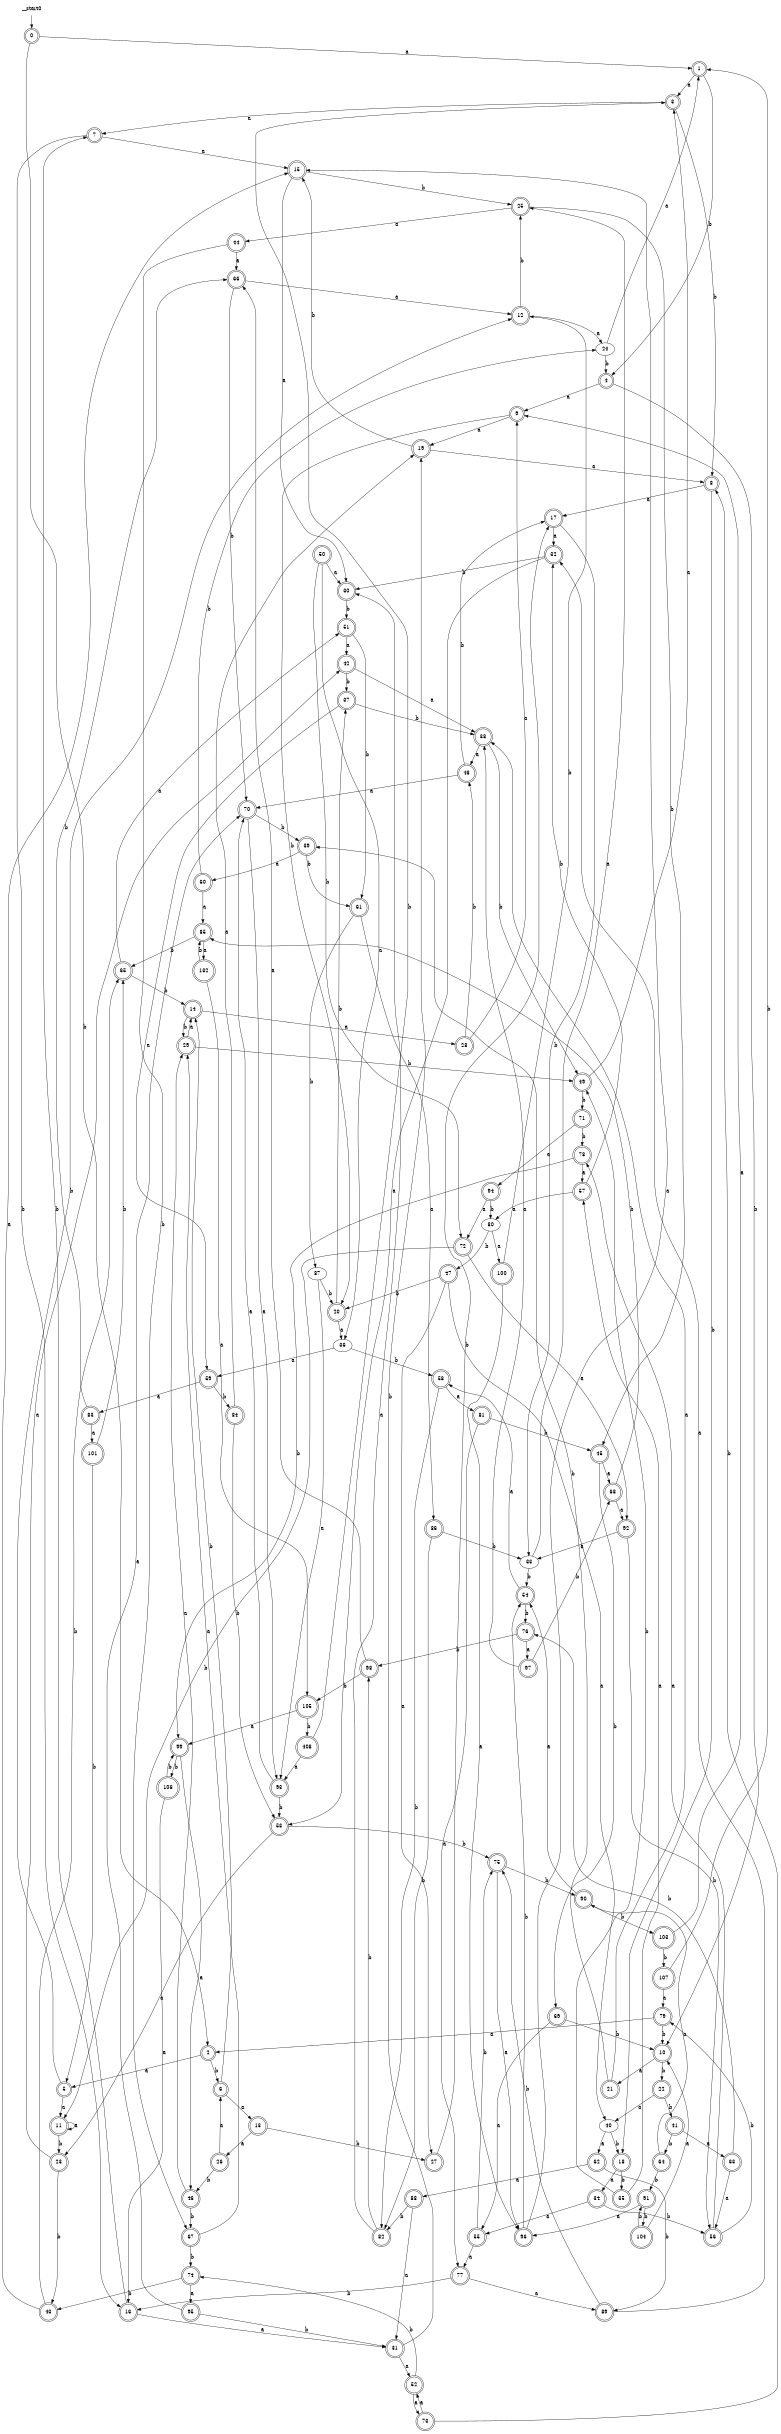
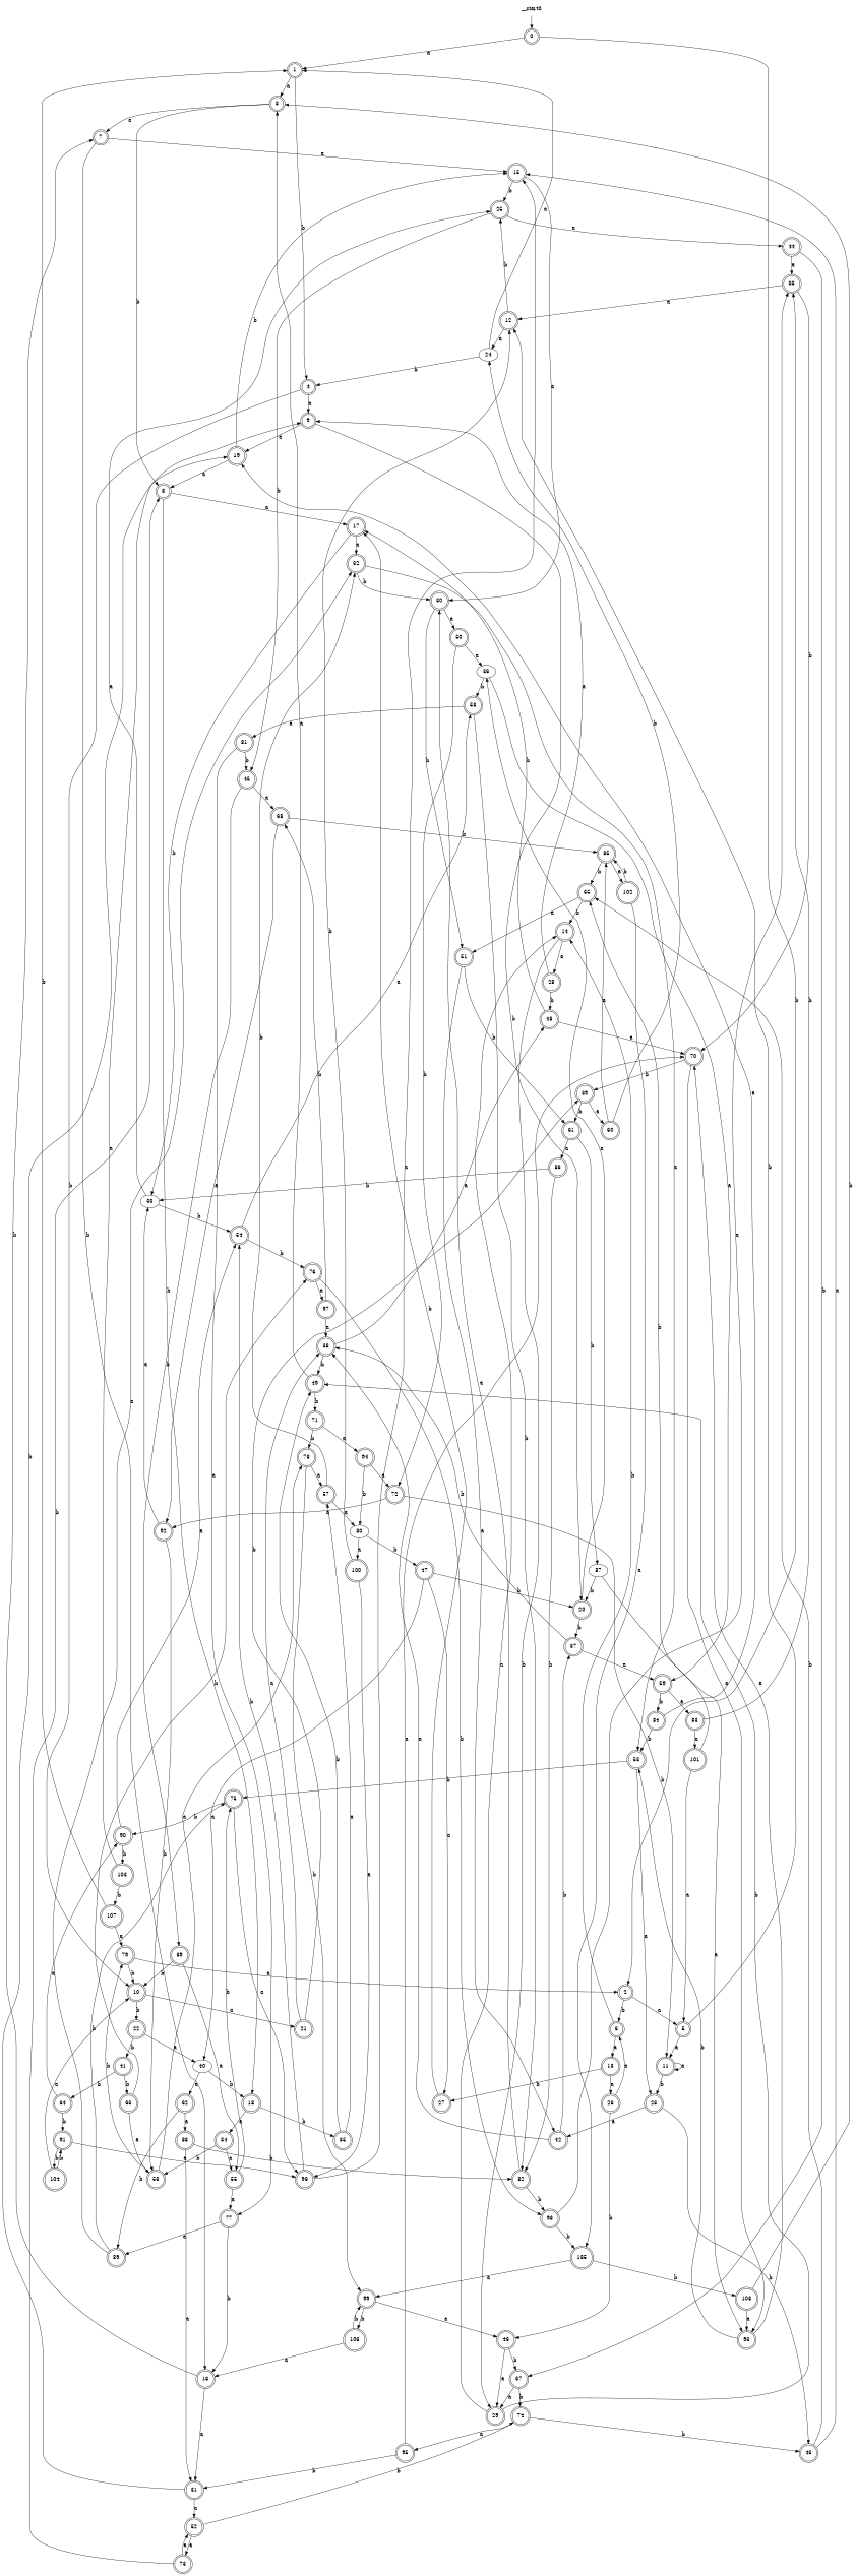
  digraph {
    node [shape=doublecircle]
    __start0 [shape=none]
    0
    1
    2
    3
    4
    5
    6
    7
    8
    9
    10
    11
    12
    13
    14
    15
    16
    17
    18
    19
    20
    21
    22
    23
    24 [shape=""]
    25
    26
    27
    28
    29
    30
    31
    32
    33 [shape=""]
    34
    35
    36 [shape=""]
    37
    38
    39
    40 [shape=""]
    41
    42
    43
    44
    45
    46
    48
    49
    50
    51
    52
    53
    54
    55
    56
    57
    58
    59
    60
    61
    62
    63
    64
    65
    66
    67
    68
    69
    47
    70
    71
    72
    73
    74
    75
    76
    77
    78
    79
    80 [shape=""]
    81
    82
    83
    84
    85
    86
    87 [shape=""]
    88
    89
    90
    91
    92
    93
    94
    95
    96
    97
    98
    99
    100
    101
-   102 [label=132]
+   102
    103
    104
-   105
+   105 [label=185]
    106
    107
-   108 [label=408]
+   108
    __start0 -> 0
    0 -> 1 [label=a]
    0 -> 2 [label=b]
    1 -> 3 [label=a]
    1 -> 4 [label=b]
    2 -> 5 [label=a]
    2 -> 6 [label=b]
    3 -> 7 [label=a]
    3 -> 8 [label=b]
    4 -> 9 [label=a]
    4 -> 10 [label=b]
    5 -> 11 [label=a]
    5 -> 12 [label=b]
    6 -> 13 [label=a]
    6 -> 14 [label=b]
    7 -> 15 [label=a]
    7 -> 16 [label=b]
    8 -> 17 [label=a]
    8 -> 18 [label=b]
    9 -> 19 [label=a]
    9 -> 20 [label=b]
    10 -> 21 [label=a]
    10 -> 22 [label=b]
    11 -> 11 [label=a]
    11 -> 23 [label=b]
    12 -> 24 [label=a]
    12 -> 25 [label=b]
    13 -> 26 [label=a]
    13 -> 27 [label=b]
    14 -> 28 [label=a]
    14 -> 29 [label=b]
    15 -> 25 [label=b]
    15 -> 30 [label=a]
    16 -> 7 [label=b]
    16 -> 31 [label=a]
    17 -> 32 [label=a]
    17 -> 33 [label=b]
    18 -> 34 [label=a]
    18 -> 35 [label=b]
    19 -> 8 [label=a]
    19 -> 15 [label=b]
    20 -> 36 [label=a]
    20 -> 37 [label=b]
    21 -> 38 [label=a]
    21 -> 39 [label=b]
    22 -> 40 [label=a]
    22 -> 41 [label=b]
    23 -> 42 [label=a]
    23 -> 43 [label=b]
    24 -> 1 [label=a]
    24 -> 4 [label=b]
    25 -> 44 [label=a]
    25 -> 45 [label=b]
    26 -> 6 [label=a]
    26 -> 46 [label=b]
    27 -> 17 [label=b]
    28 -> 9 [label=a]
    28 -> 48 [label=b]
    29 -> 14 [label=a]
    29 -> 49 [label=b]
-   50 -> 30 [label=a]
+   30 -> 50 [label=a]
    30 -> 51 [label=b]
    31 -> 19 [label=b]
    31 -> 52 [label=a]
    32 -> 30 [label=b]
    32 -> 53 [label=a]
    33 -> 25 [label=a]
    33 -> 54 [label=b]
    34 -> 55 [label=a]
    34 -> 56 [label=b]
    35 -> 49 [label=b]
    35 -> 57 [label=a]
    36 -> 58 [label=b]
    36 -> 59 [label=a]
    37 -> 38 [label=b]
    37 -> 59 [label=a]
    38 -> 48 [label=a]
    38 -> 49 [label=b]
    39 -> 60 [label=a]
    39 -> 61 [label=b]
    40 -> 18 [label=b]
    40 -> 62 [label=a]
-   41 -> 63 [label=a]
+   41 -> 63 [label=b]
    41 -> 64 [label=b]
    42 -> 37 [label=b]
    42 -> 38 [label=a]
    43 -> 15 [label=a]
    43 -> 65 [label=b]
    44 -> 66 [label=a]
    44 -> 67 [label=b]
    45 -> 68 [label=a]
    45 -> 69 [label=b]
    46 -> 29 [label=a]
    46 -> 67 [label=b]
    48 -> 17 [label=b]
    48 -> 70 [label=a]
    49 -> 3 [label=a]
    49 -> 71 [label=b]
    50 -> 36 [label=a]
    50 -> 72 [label=b]
    51 -> 42 [label=a]
    51 -> 61 [label=b]
    52 -> 73 [label=a]
    52 -> 74 [label=b]
    53 -> 23 [label=a]
    53 -> 75 [label=b]
    54 -> 58 [label=a]
    54 -> 76 [label=b]
    55 -> 75 [label=b]
    55 -> 77 [label=a]
    56 -> 78 [label=a]
    56 -> 79 [label=b]
    57 -> 32 [label=b]
    57 -> 80 [label=a]
    58 -> 81 [label=a]
    58 -> 82 [label=b]
    59 -> 83 [label=a]
    59 -> 84 [label=b]
    60 -> 24 [label=b]
    60 -> 85 [label=a]
    61 -> 86 [label=a]
    61 -> 87 [label=b]
    62 -> 88 [label=a]
    62 -> 89 [label=b]
    63 -> 56 [label=a]
    63 -> 76 [label=b]
    64 -> 90 [label=a]
    64 -> 91 [label=b]
    65 -> 14 [label=b]
    65 -> 51 [label=a]
    66 -> 12 [label=a]
    66 -> 70 [label=b]
    67 -> 29 [label=a]
    67 -> 74 [label=b]
    68 -> 85 [label=b]
    68 -> 92 [label=a]
    69 -> 10 [label=b]
    69 -> 55 [label=a]
    47 -> 20 [label=b]
    47 -> 27 [label=a]
    47 -> 40 [label=a]
    70 -> 39 [label=b]
    70 -> 93 [label=a]
    71 -> 78 [label=b]
    71 -> 94 [label=a]
    72 -> 11 [label=b]
    72 -> 92 [label=a]
    73 -> 8 [label=b]
    73 -> 52 [label=a]
    74 -> 43 [label=b]
    74 -> 95 [label=a]
    75 -> 90 [label=b]
    75 -> 96 [label=a]
    76 -> 97 [label=a]
    76 -> 98 [label=b]
    77 -> 16 [label=b]
    77 -> 89 [label=a]
    78 -> 57 [label=a]
    78 -> 99 [label=b]
    79 -> 2 [label=a]
    79 -> 10 [label=b]
    80 -> 47 [label=b]
    80 -> 100 [label=a]
    81 -> 45 [label=b]
    81 -> 77 [label=a]
    82 -> 30 [label=a]
    82 -> 98 [label=b]
    83 -> 66 [label=b]
    83 -> 101 [label=a]
    84 -> 19 [label=a]
    84 -> 53 [label=b]
    85 -> 65 [label=b]
    85 -> 102 [label=a]
    86 -> 33 [label=b]
    86 -> 82 [label=b]
    87 -> 20 [label=b]
    87 -> 93 [label=a]
    88 -> 31 [label=a]
    88 -> 82 [label=b]
    89 -> 32 [label=a]
    89 -> 75 [label=b]
    90 -> 54 [label=a]
    90 -> 103 [label=b]
    91 -> 96 [label=a]
    91 -> 104 [label=b]
    92 -> 33 [label=a]
    92 -> 56 [label=b]
    93 -> 53 [label=b]
    93 -> 70 [label=a]
    94 -> 72 [label=a]
    94 -> 80 [label=b]
    95 -> 31 [label=b]
    95 -> 70 [label=a]
    96 -> 15 [label=a]
    96 -> 54 [label=b]
    97 -> 38 [label=a]
    97 -> 68 [label=b]
    98 -> 66 [label=a]
    98 -> 105 [label=b]
    99 -> 46 [label=a]
    99 -> 106 [label=b]
    100 -> 12 [label=b]
    100 -> 96 [label=a]
-   101 -> 5 [label=b]
+   101 -> 5 [label=a]
    101 -> 65 [label=b]
    102 -> 85 [label=b]
    102 -> 105 [label=a]
    103 -> 9 [label=a]
    103 -> 107 [label=b]
    104 -> 10 [label=a]
    104 -> 91 [label=b]
    105 -> 99 [label=a]
    105 -> 108 [label=b]
    106 -> 16 [label=a]
    106 -> 99 [label=b]
    107 -> 1 [label=b]
    107 -> 79 [label=a]
    108 -> 3 [label=b]
    108 -> 93 [label=a]
  }
